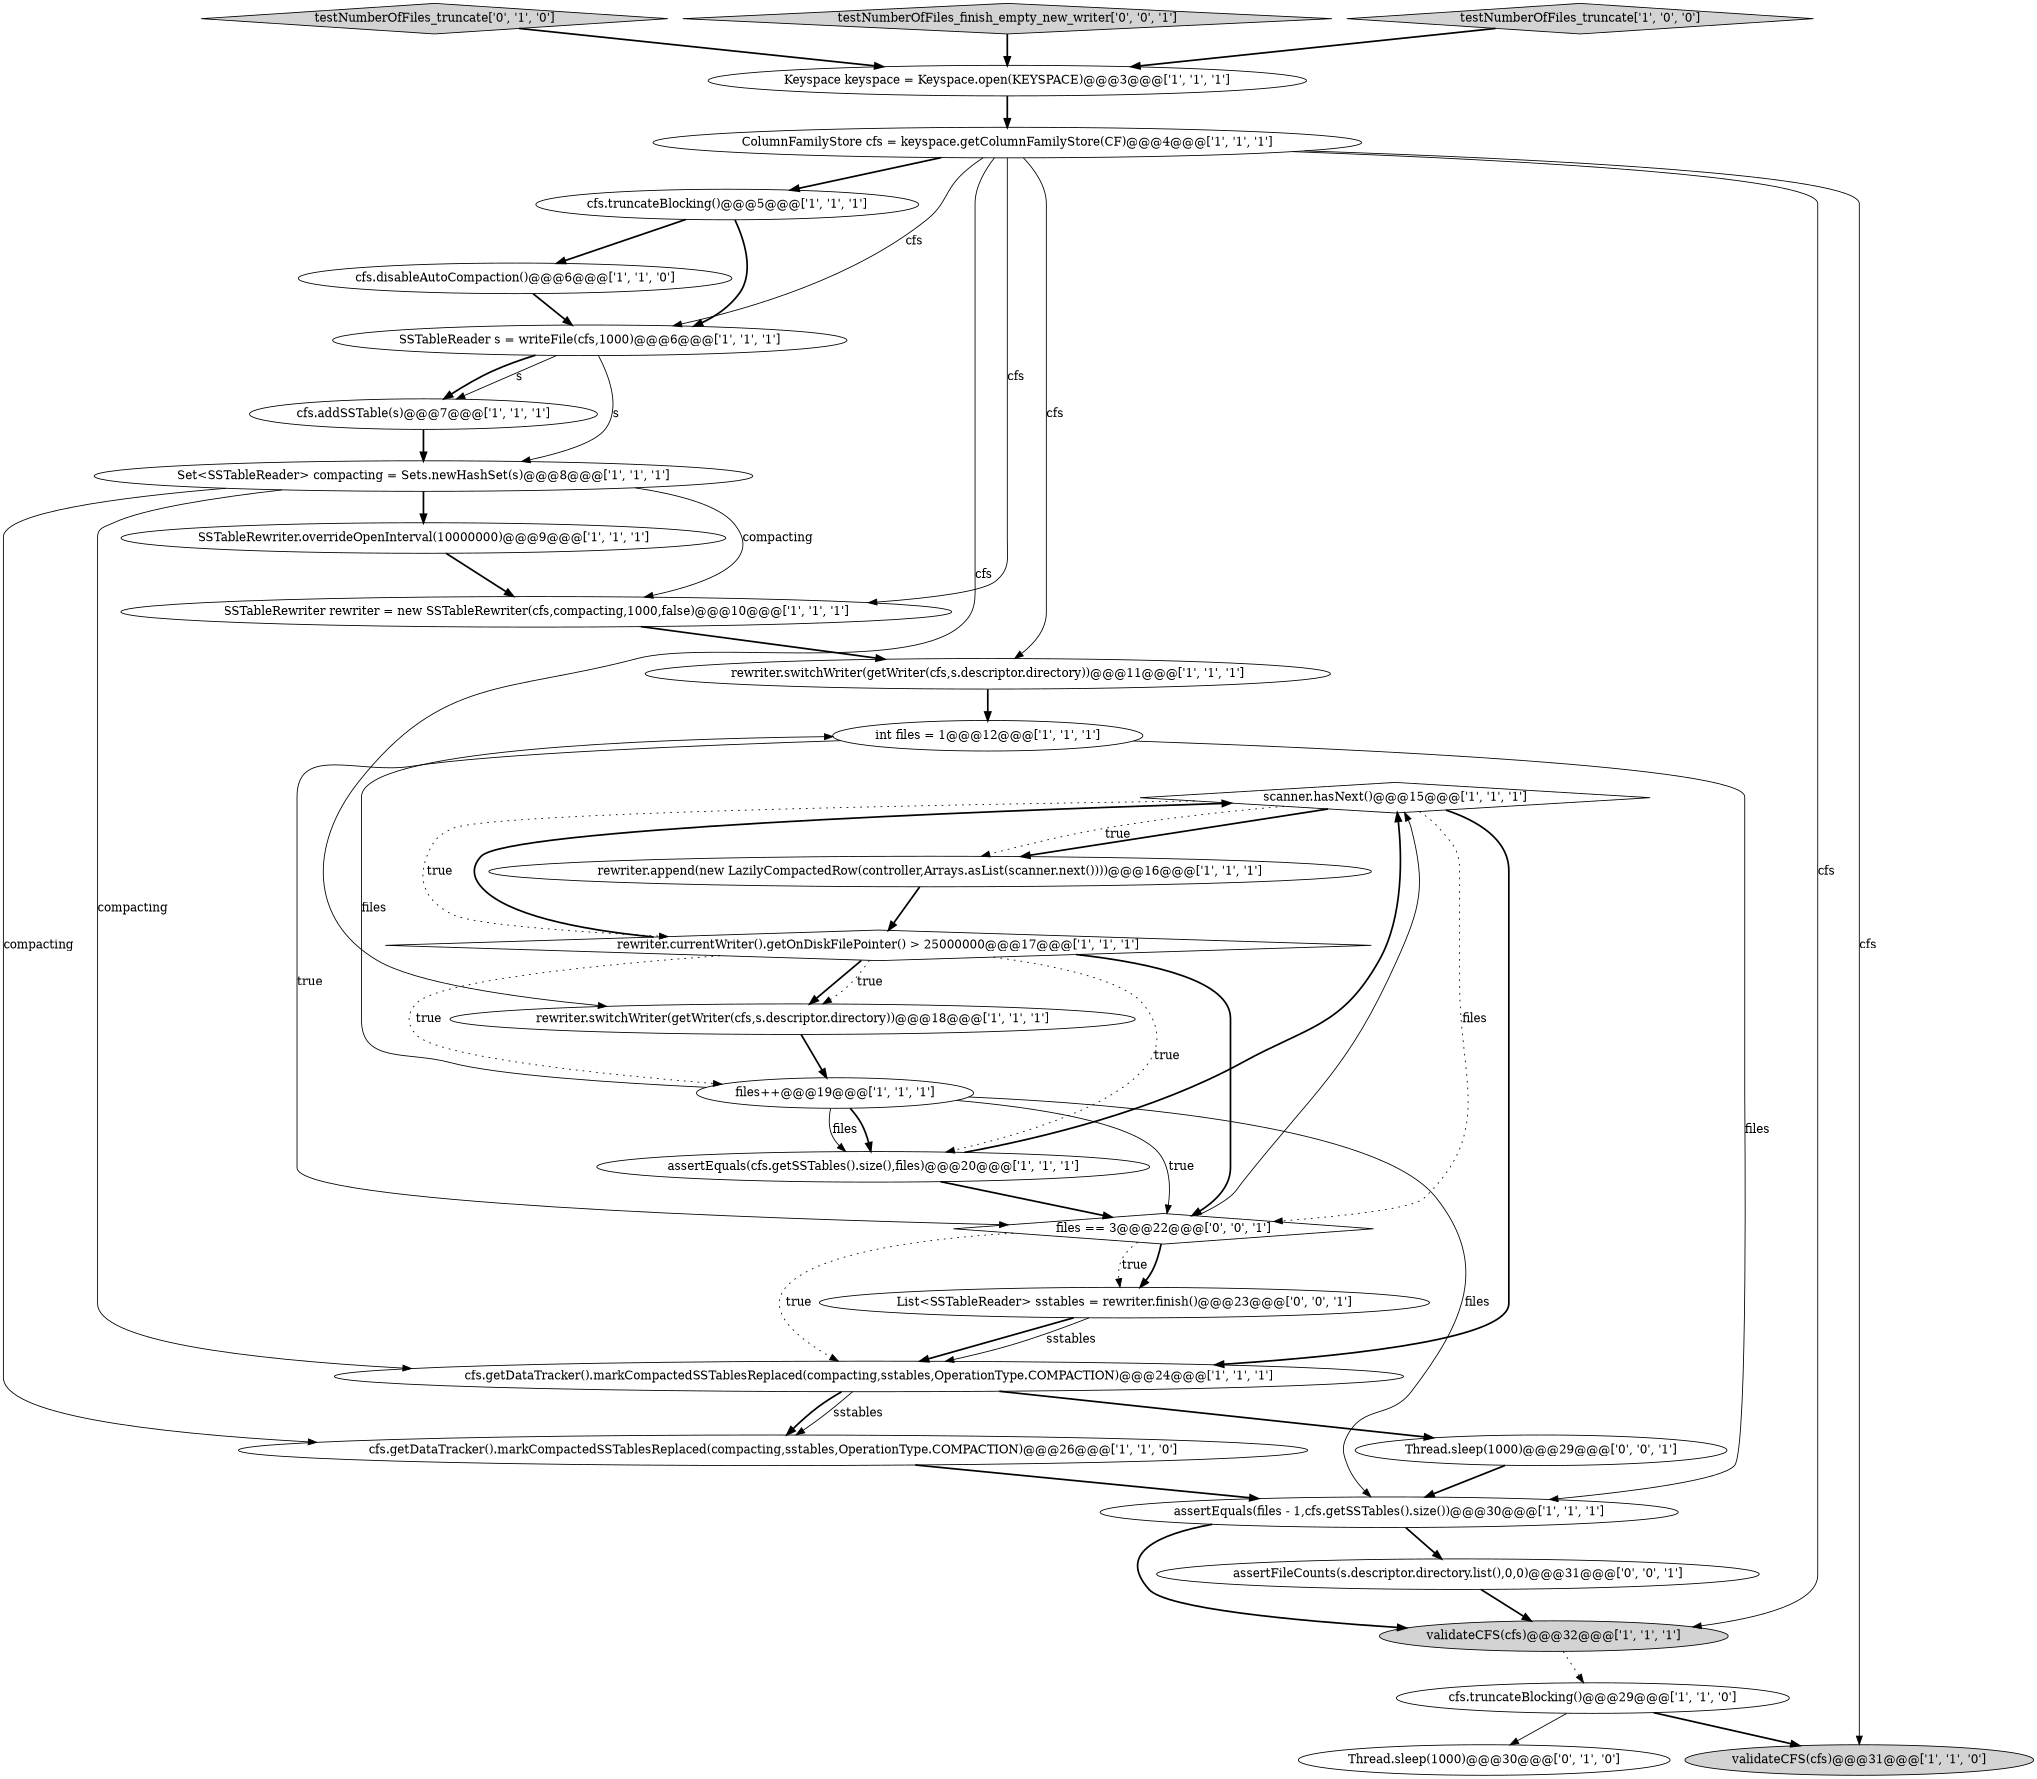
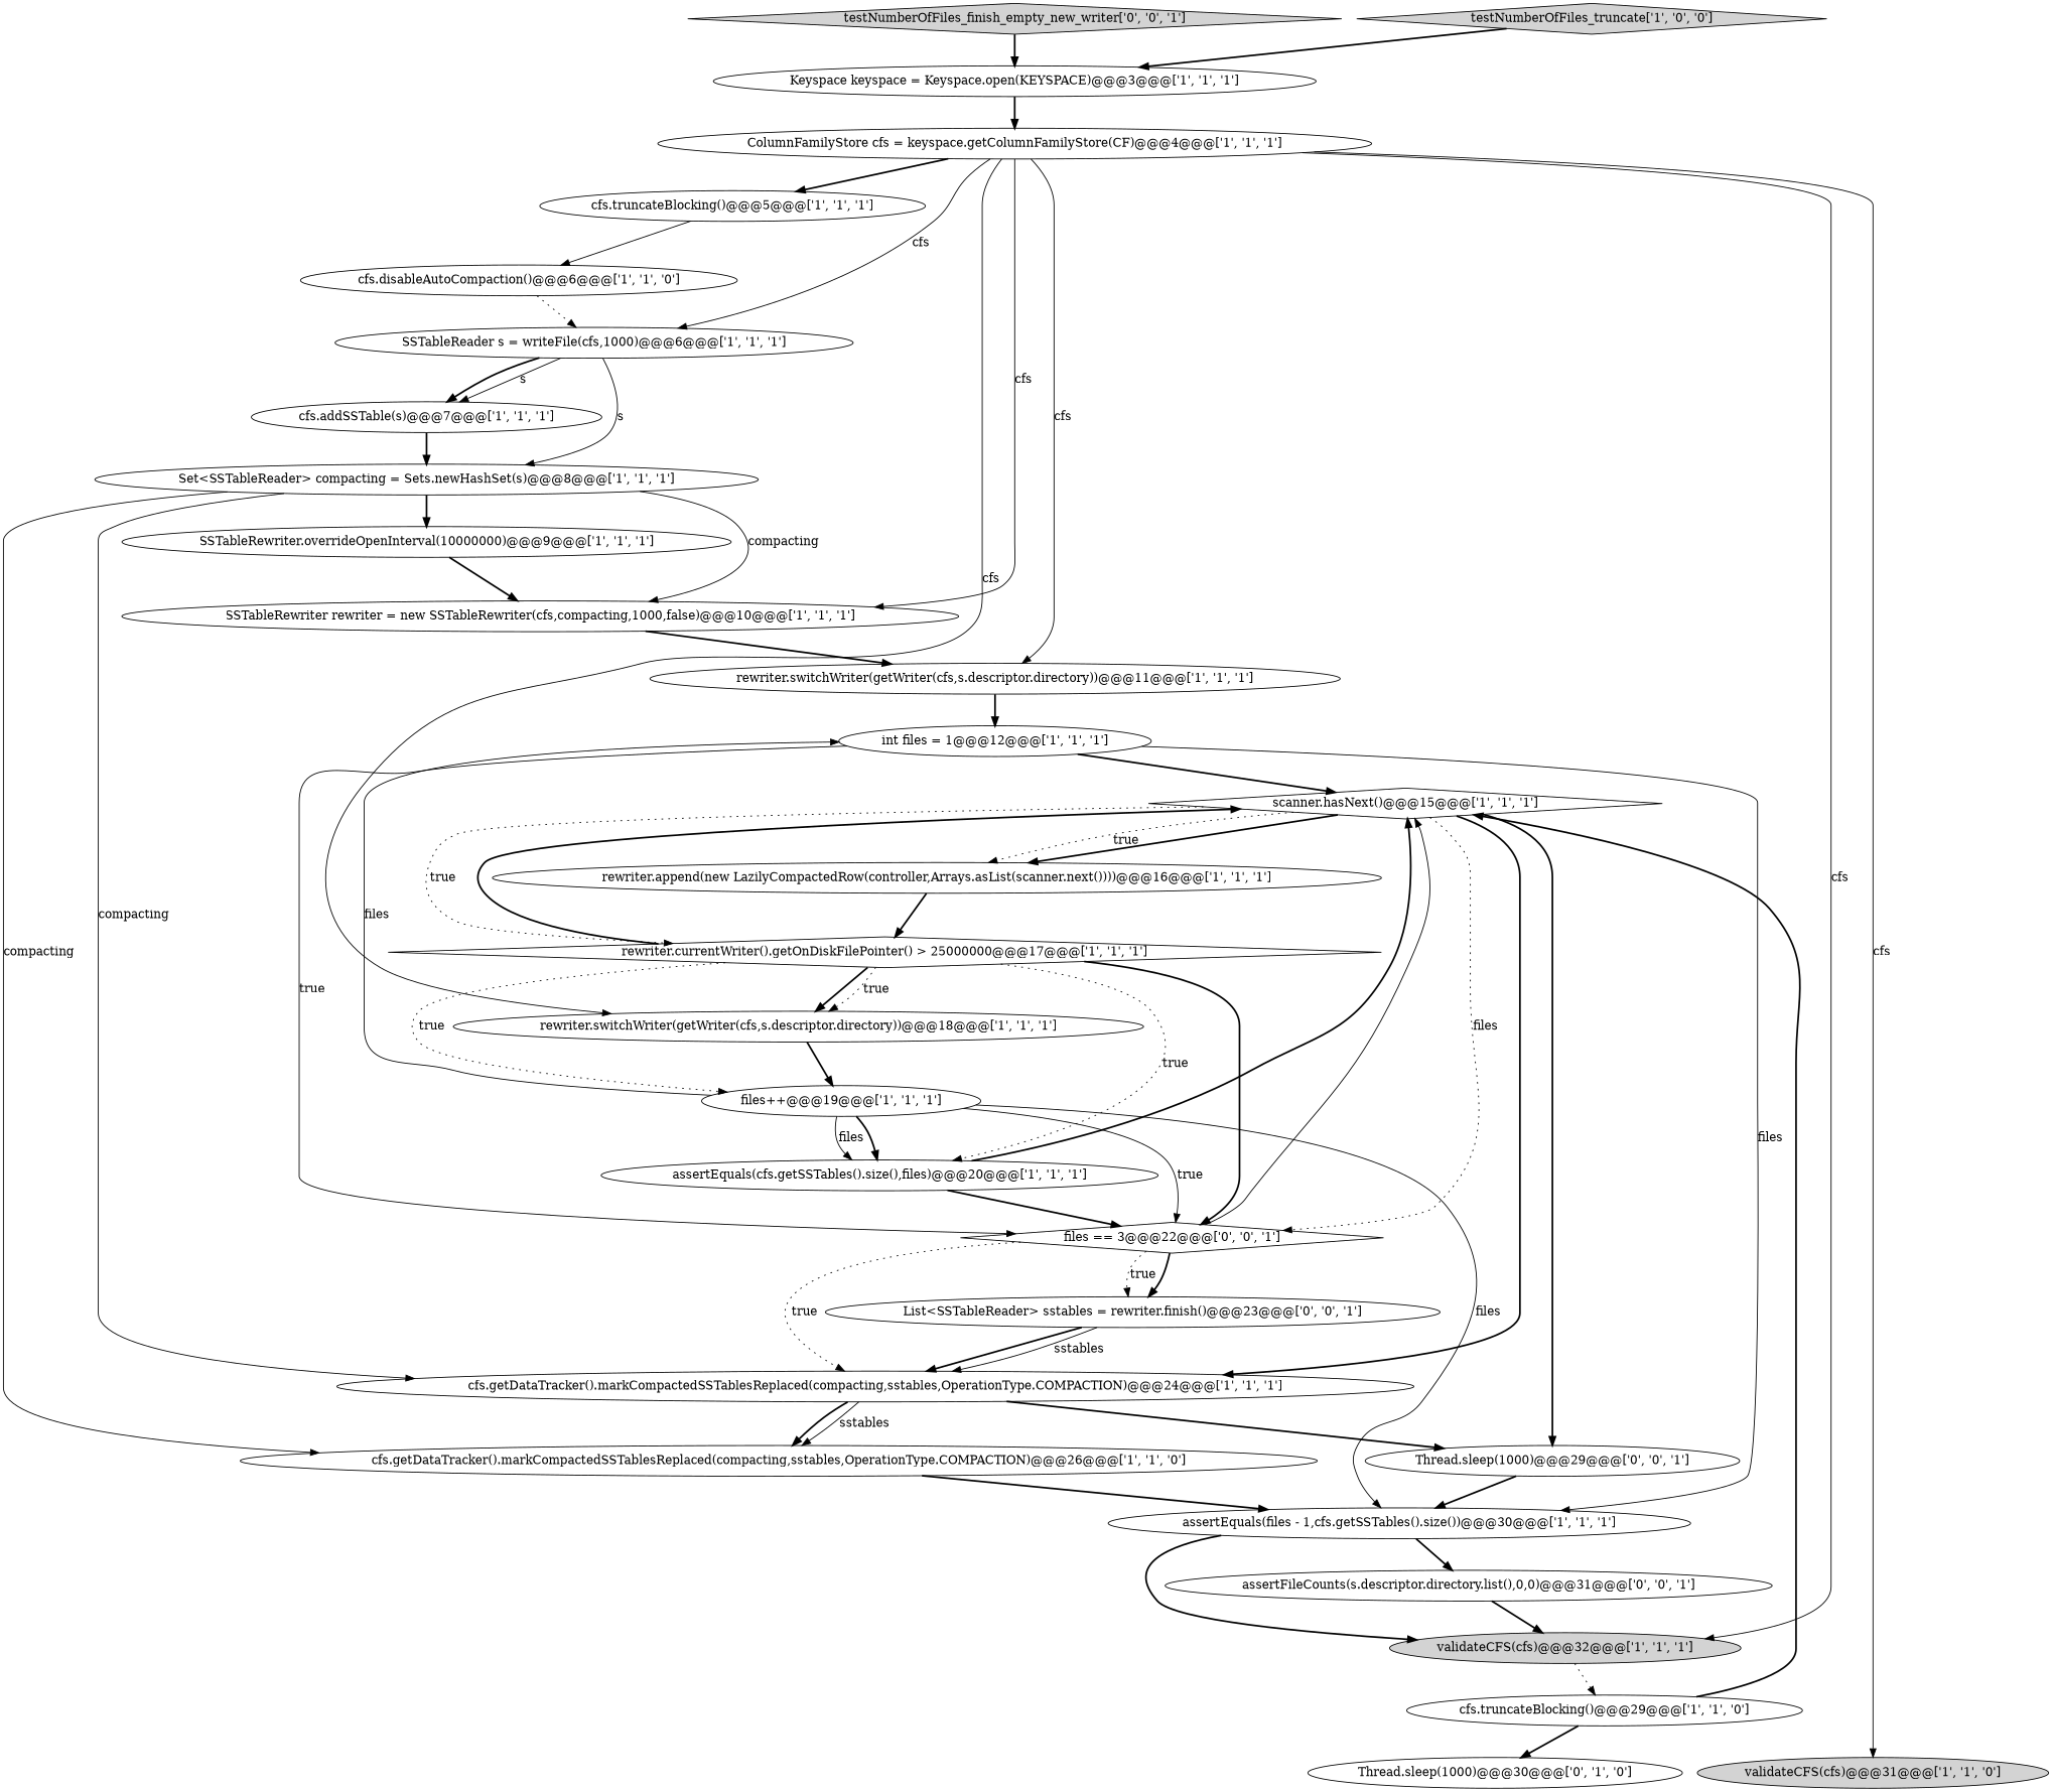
  digraph {
    node [fillcolor=white shape=ellipse style=filled]
    edge [style=bold]
    n1 [label="SSTableRewriter.overrideOpenInterval(10000000)@@@9@@@['1', '1', '1']"]
    n2 [label="SSTableRewriter rewriter = new SSTableRewriter(cfs,compacting,1000,false)@@@10@@@['1', '1', '1']"]
    n3 [label="rewriter.switchWriter(getWriter(cfs,s.descriptor.directory))@@@11@@@['1', '1', '1']"]
    n4 [label="cfs.truncateBlocking()@@@5@@@['1', '1', '1']"]
    n5 [label="cfs.disableAutoCompaction()@@@6@@@['1', '1', '0']"]
    n6 [label="SSTableReader s = writeFile(cfs,1000)@@@6@@@['1', '1', '1']"]
    n7 [label="cfs.addSSTable(s)@@@7@@@['1', '1', '1']"]
    n8 [label="Set<SSTableReader> compacting = Sets.newHashSet(s)@@@8@@@['1', '1', '1']"]
    n9 [fillcolor=lightgray label="validateCFS(cfs)@@@31@@@['1', '1', '0']"]
    n10 [label="ColumnFamilyStore cfs = keyspace.getColumnFamilyStore(CF)@@@4@@@['1', '1', '1']"]
    n11 [label="rewriter.switchWriter(getWriter(cfs,s.descriptor.directory))@@@18@@@['1', '1', '1']"]
    n12 [fillcolor=lightgray label="validateCFS(cfs)@@@32@@@['1', '1', '1']"]
    n13 [label="files++@@@19@@@['1', '1', '1']"]
    n14 [label="cfs.truncateBlocking()@@@29@@@['1', '1', '0']"]
    n15 [label="int files = 1@@@12@@@['1', '1', '1']"]
    n16 [label="cfs.getDataTracker().markCompactedSSTablesReplaced(compacting,sstables,OperationType.COMPACTION)@@@24@@@['1', '1', '1']"]
    n17 [label="cfs.getDataTracker().markCompactedSSTablesReplaced(compacting,sstables,OperationType.COMPACTION)@@@26@@@['1', '1', '0']"]
    n18 [label="scanner.hasNext()@@@15@@@['1', '1', '1']" shape=diamond]
    n19 [label="rewriter.currentWriter().getOnDiskFilePointer() > 25000000@@@17@@@['1', '1', '1']" shape=diamond]
    n20 [label="files == 3@@@22@@@['0', '0', '1']" shape=diamond]
    n21 [label="rewriter.append(new LazilyCompactedRow(controller,Arrays.asList(scanner.next())))@@@16@@@['1', '1', '1']"]
    n22 [label="Thread.sleep(1000)@@@29@@@['0', '0', '1']"]
    n23 [label="assertEquals(cfs.getSSTables().size(),files)@@@20@@@['1', '1', '1']"]
    n24 [label="List<SSTableReader> sstables = rewriter.finish()@@@23@@@['0', '0', '1']"]
    n25 [label="assertEquals(files - 1,cfs.getSSTables().size())@@@30@@@['1', '1', '1']"]
    n26 [label="assertFileCounts(s.descriptor.directory.list(),0,0)@@@31@@@['0', '0', '1']"]
    n27 [label="Keyspace keyspace = Keyspace.open(KEYSPACE)@@@3@@@['1', '1', '1']"]
    n28 [label="Thread.sleep(1000)@@@30@@@['0', '1', '0']"]
-   n29 [fillcolor=lightgray label="testNumberOfFiles_truncate['0', '1', '0']" shape=diamond]
    n30 [fillcolor=lightgray label="testNumberOfFiles_finish_empty_new_writer['0', '0', '1']" shape=diamond]
    n31 [fillcolor=lightgray label="testNumberOfFiles_truncate['1', '0', '0']" shape=diamond]
    n1 -> n2
    n2 -> n3
    n3 -> n15
-   n4 -> n5
-   n4 -> n6
-   n5 -> n6
+   n4 -> n5 [style=solid]
+   n5 -> n6 [style=dotted]
    n6 -> n7 [label=s style=solid]
    n6 -> n7
    n6 -> n8 [label=s style=solid]
    n7 -> n8
    n8 -> n1
    n8 -> n2 [label=compacting style=solid]
    n8 -> n16 [label=compacting style=solid]
    n8 -> n17 [label=compacting style=solid]
    n10 -> n2 [label=cfs style=solid]
    n10 -> n3 [label=cfs style=solid]
    n10 -> n4
    n10 -> n6 [label=cfs style=solid]
    n10 -> n9 [label=cfs style=solid]
    n10 -> n11 [label=cfs style=solid]
    n10 -> n12 [label=cfs style=solid]
    n11 -> n13
    n12 -> n14 [style=dotted]
    n13 -> n15 [label=files style=solid]
    n13 -> n20 [label=true style=solid]
    n13 -> n23
    n13 -> n23 [label=files style=solid]
    n13 -> n25 [label=files style=solid]
-   n14 -> n9
-   n14 -> n28 [style=solid]
+   n14 -> n18
+   n14 -> n28
+   n15 -> n18
    n15 -> n20 [label=true style=solid]
    n15 -> n25 [label=files style=solid]
    n16 -> n17 [label=sstables style=solid]
    n16 -> n17
    n16 -> n22
    n17 -> n25
    n18 -> n16
    n18 -> n19 [label=true style=dotted]
    n18 -> n20 [label=files style=dotted]
    n18 -> n21
    n18 -> n21 [label=true style=dotted]
+   n18 -> n22
    n19 -> n11
    n19 -> n11 [label=true style=dotted]
    n19 -> n13 [label=true style=dotted]
    n19 -> n18
    n19 -> n20
    n19 -> n23 [label=true style=dotted]
    n20 -> n16 [label=true style=dotted]
    n20 -> n18 [style=solid]
    n20 -> n24
    n20 -> n24 [label=true style=dotted]
    n21 -> n19
    n22 -> n25
    n23 -> n18
    n23 -> n20
    n24 -> n16
    n24 -> n16 [label=sstables style=solid]
    n25 -> n12
    n25 -> n26
    n26 -> n12
    n27 -> n10
-   n29 -> n27
    n30 -> n27
    n31 -> n27
  }
